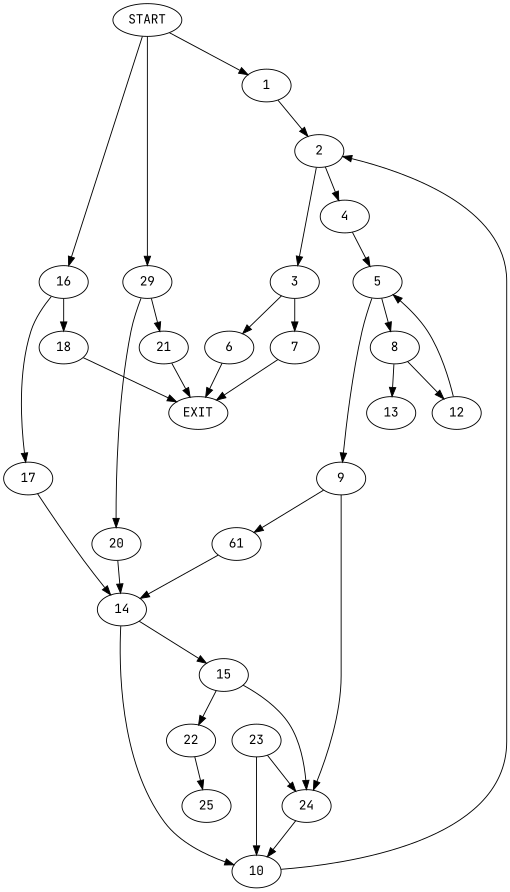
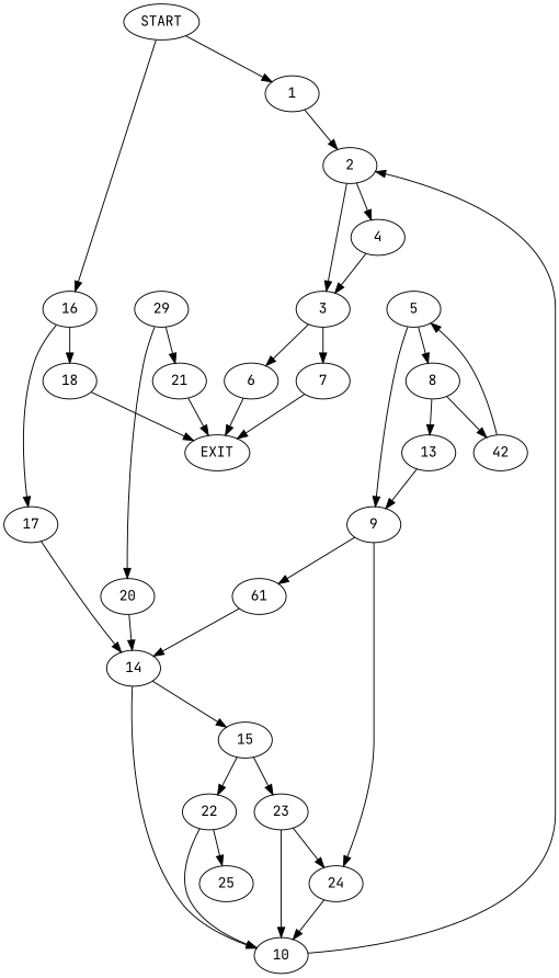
  digraph {
    fontname="JetBrains Mono"
    node [fontname="JetBrains Mono"]
    edge [fontname="JetBrains Mono"]
    n1 [label=START]
    1
    16
    n4 [label=29]
    2
    17
    18
    20
    21
    n10 [label=EXIT]
    3
    4
    6
    7
    5
    8
    9
-   12
+   12 [label=42]
    13
    n20 [label=61]
    24
    10
    14
    15
    22
    23
    25
    n1 -> 1
    n1 -> 16
-   n1 -> n4
    1 -> 2
    16 -> 17
    16 -> 18
    n4 -> 20
    n4 -> 21
    2 -> 3
    2 -> 4
    17 -> 14
    18 -> n10
    20 -> 14
    21 -> n10
    3 -> 6
    3 -> 7
-   4 -> 5
+   4 -> 3
    6 -> n10
    7 -> n10
    5 -> 8
    5 -> 9
    8 -> 12
    8 -> 13
    9 -> n20
    9 -> 24
    12 -> 5
+   13 -> 9
    n20 -> 14
    24 -> 10
    10 -> 2
    14 -> 10
    14 -> 15
    15 -> 22
-   15 -> 24
+   15 -> 23
+   22 -> 10
    22 -> 25
    23 -> 24
    23 -> 10
  }
